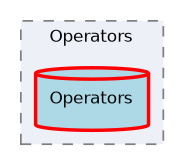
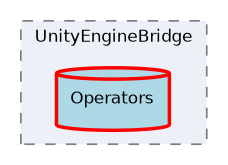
  digraph {
    compound=true
    n1 [color=red fillcolor=lightblue fontname=Helvetica fontsize=10 label=Operators shape=cylinder style="filled,bold,"]
    subgraph cluster_1 {
      bgcolor="#edf0f7"
      fontname=Helvetica
      fontsize=10
-     label=Operators
+     label=UnityEngineBridge
      pencolor=grey50
      style="filled,dashed,"
      n1
    }
  }
